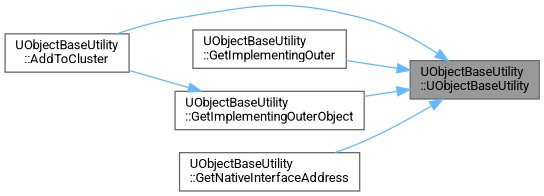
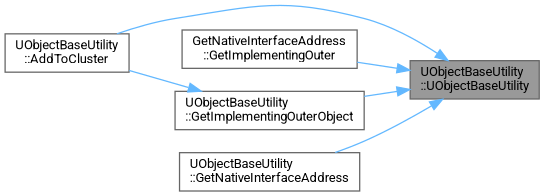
  digraph {
    fontname=Roboto
    rankdir=RL
    node [color=grey40 fillcolor=white fontname=Roboto fontsize=10 shape=box style=filled]
    edge [color=steelblue1 dir=back fontname=Roboto fontsize=10 labelfontname=Helvetica labelfontsize=10 style=solid]
    n1 [color=gray40 fillcolor=grey60 fontcolor=black height=0.2 label="UObjectBaseUtility\l::UObjectBaseUtility" width=0.4]
    n2 [height=0.2 label="UObjectBaseUtility\l::AddToCluster" width=0.4]
-   n3 [height=0.2 label="UObjectBaseUtility\l::GetImplementingOuter" width=0.4]
+   n3 [height=0.2 label="GetNativeInterfaceAddress\l::GetImplementingOuter" width=0.4]
    n4 [height=0.2 label="UObjectBaseUtility\l::GetImplementingOuterObject" width=0.4]
    n5 [height=0.2 label="UObjectBaseUtility\l::GetNativeInterfaceAddress" width=0.4]
    n1 -> n2
    n1 -> n3
    n1 -> n4
    n1 -> n5
    n4 -> n2
  }
